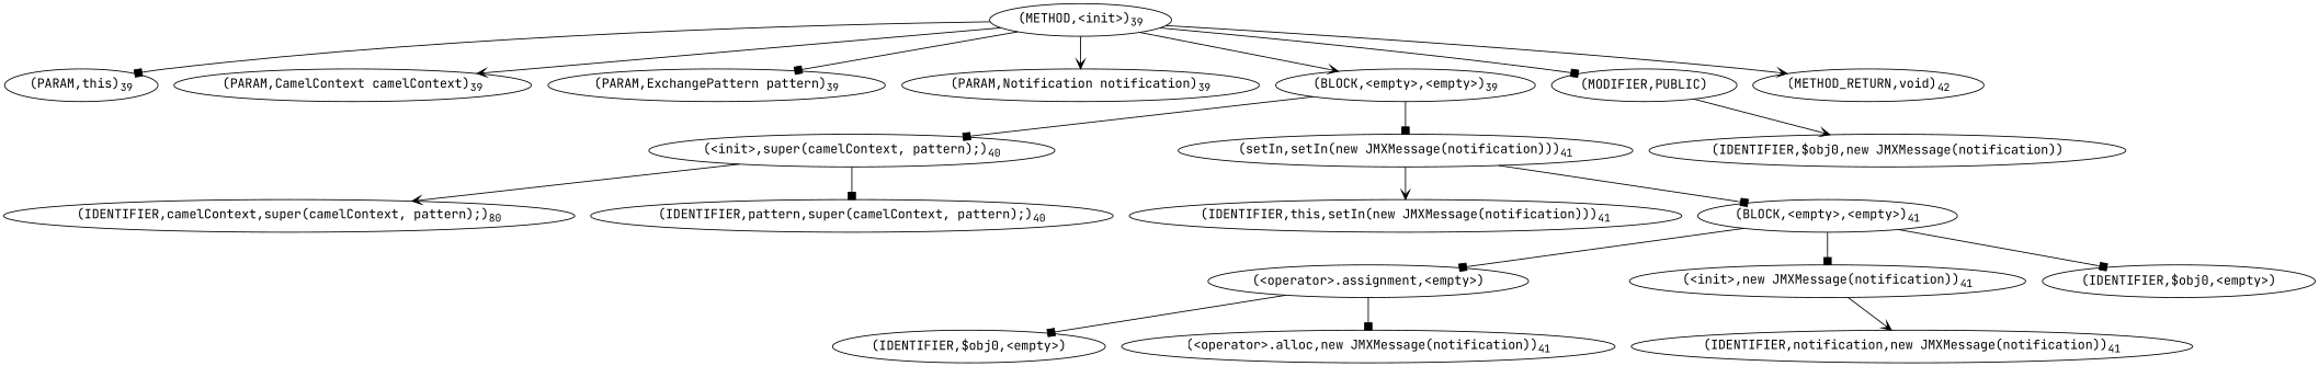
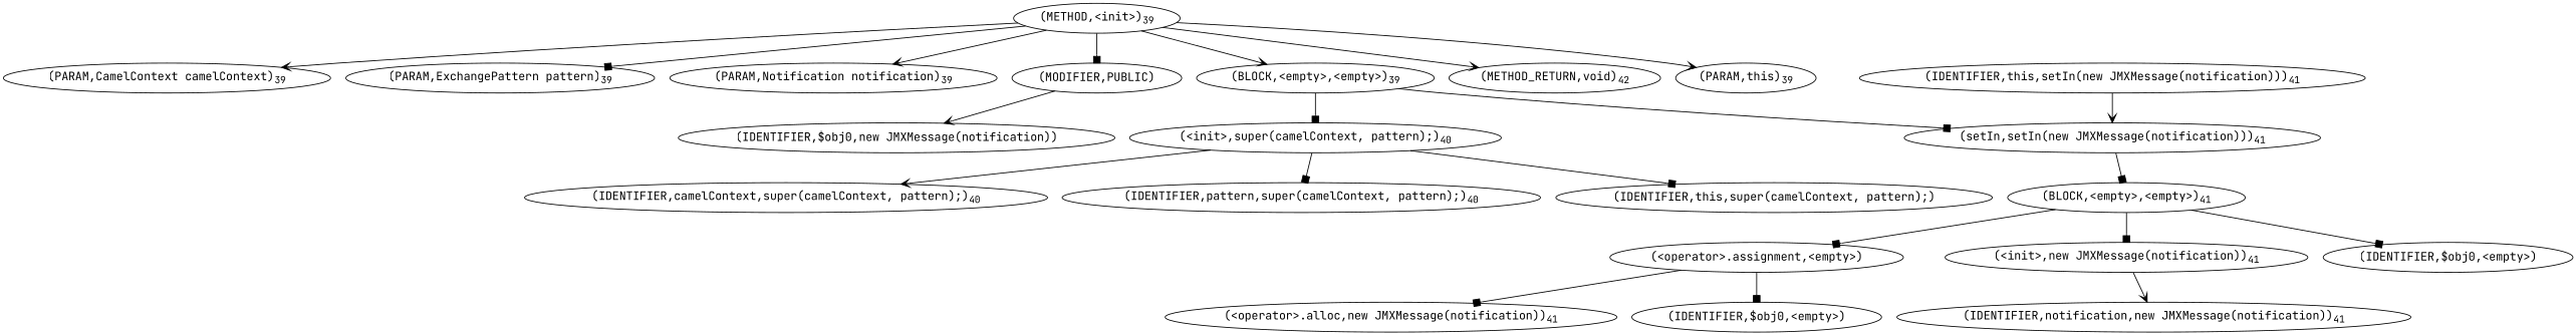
  digraph {
    fontname="JetBrains Mono"
    node [fontname="JetBrains Mono"]
    edge [arrowhead=box fontname="JetBrains Mono"]
    n1 [label=<(METHOD,&lt;init&gt;)<SUB>39</SUB>>]
    n2 [label=<(PARAM,this)<SUB>39</SUB>>]
    n3 [label=<(PARAM,CamelContext camelContext)<SUB>39</SUB>>]
    n4 [label=<(PARAM,ExchangePattern pattern)<SUB>39</SUB>>]
    n5 [label=<(PARAM,Notification notification)<SUB>39</SUB>>]
    n6 [label=<(BLOCK,&lt;empty&gt;,&lt;empty&gt;)<SUB>39</SUB>>]
    n7 [label=<(MODIFIER,PUBLIC)>]
    n8 [label=<(METHOD_RETURN,void)<SUB>42</SUB>>]
    n9 [label=<(&lt;init&gt;,super(camelContext, pattern);)<SUB>40</SUB>>]
    n10 [label=<(setIn,setIn(new JMXMessage(notification)))<SUB>41</SUB>>]
    n11 [label=<(IDENTIFIER,$obj0,new JMXMessage(notification))>]
-   n13 [label=<(IDENTIFIER,camelContext,super(camelContext, pattern);)<SUB>80</SUB>>]
+   n12 [label=<(IDENTIFIER,this,super(camelContext, pattern);)>]
+   n13 [label=<(IDENTIFIER,camelContext,super(camelContext, pattern);)<SUB>40</SUB>>]
    n14 [label=<(IDENTIFIER,pattern,super(camelContext, pattern);)<SUB>40</SUB>>]
    n15 [label=<(IDENTIFIER,this,setIn(new JMXMessage(notification)))<SUB>41</SUB>>]
    n16 [label=<(BLOCK,&lt;empty&gt;,&lt;empty&gt;)<SUB>41</SUB>>]
    n17 [label=<(&lt;operator&gt;.assignment,&lt;empty&gt;)>]
    n18 [label=<(&lt;init&gt;,new JMXMessage(notification))<SUB>41</SUB>>]
    n19 [label=<(IDENTIFIER,$obj0,&lt;empty&gt;)>]
    n20 [label=<(IDENTIFIER,$obj0,&lt;empty&gt;)>]
    n21 [label=<(&lt;operator&gt;.alloc,new JMXMessage(notification))<SUB>41</SUB>>]
    n22 [label=<(IDENTIFIER,notification,new JMXMessage(notification))<SUB>41</SUB>>]
-   n1 -> n2
+   n1 -> n2 [arrowhead=vee]
    n1 -> n3 [arrowhead=vee]
    n1 -> n4
    n1 -> n5 [arrowhead=vee]
    n1 -> n6 [arrowhead=vee]
    n1 -> n7
    n1 -> n8 [arrowhead=vee]
    n6 -> n9
    n6 -> n10
    n7 -> n11 [arrowhead=vee]
+   n9 -> n12
    n9 -> n13 [arrowhead=vee]
    n9 -> n14
-   n10 -> n15 [arrowhead=vee]
+   n15 -> n10 [arrowhead=vee]
    n10 -> n16
    n16 -> n17
    n16 -> n18
    n16 -> n19
    n17 -> n20
    n17 -> n21
    n18 -> n22 [arrowhead=vee]
  }
